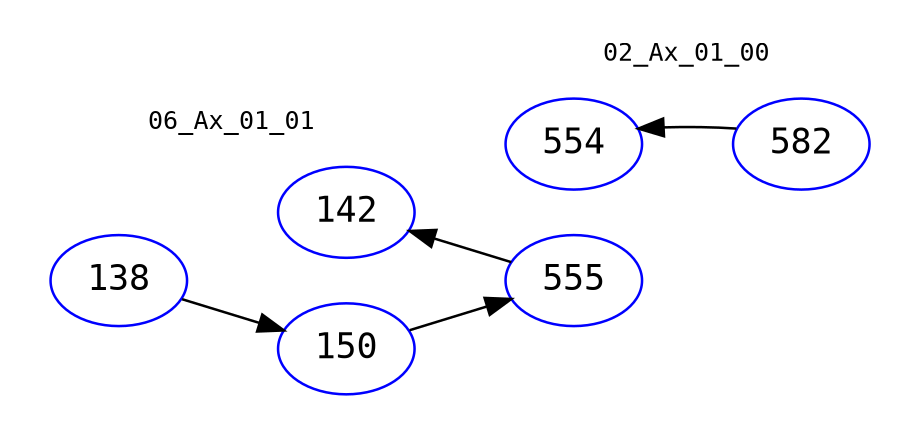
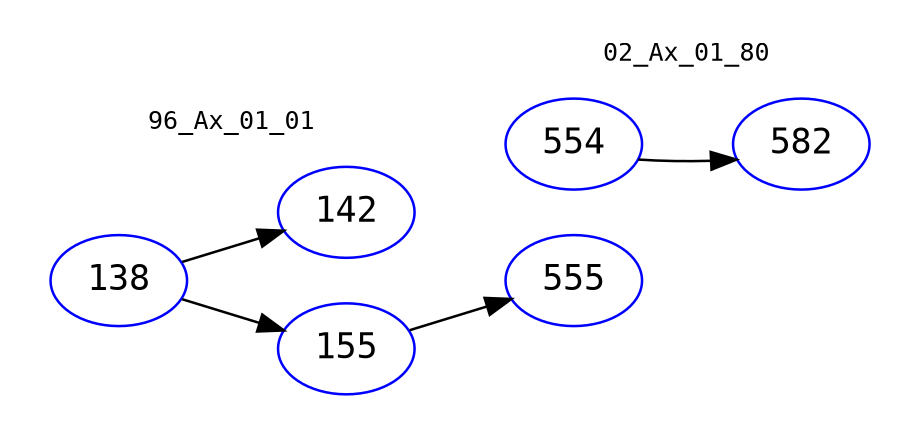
  digraph {
    fontname="DejaVu Sans Mono"
    rankdir=LR
    node [color=blue fontname="DejaVu Sans Mono"]
    edge [color=black fontname="DejaVu Sans Mono"]
    n1 [label=554]
    n2 [label=555]
    n3 [label=582]
    n4 [label=138]
-   n5 [label=150]
+   n5 [label=155]
    n6 [label=142]
    subgraph cluster_1 {
      color=white
      fontsize=10
-     label="02_Ax_01_00"
+     label="02_Ax_01_80"
      n1
      n2
      n3
    }
    subgraph cluster_2 {
      color=white
      fontsize=10
-     label="06_Ax_01_01"
+     label="96_Ax_01_01"
      n4
      n5
      n6
    }
-   n3 -> n1
+   n1 -> n3
    n4 -> n5
-   n2 -> n6
+   n4 -> n6
    n5 -> n2
  }
